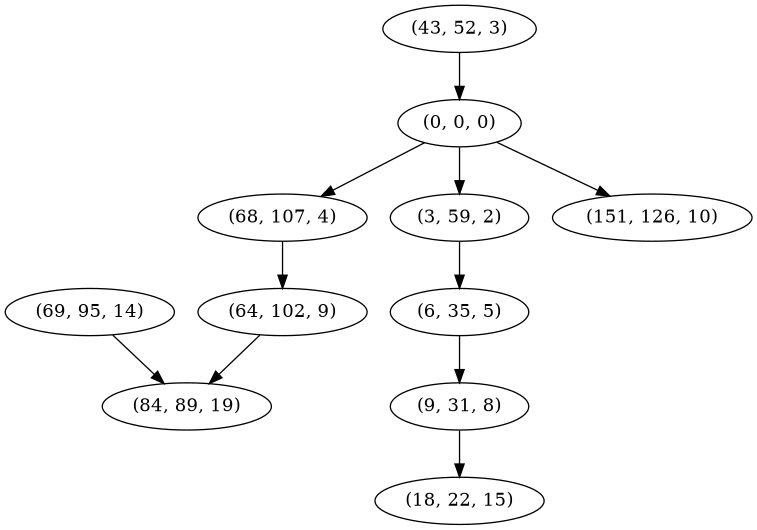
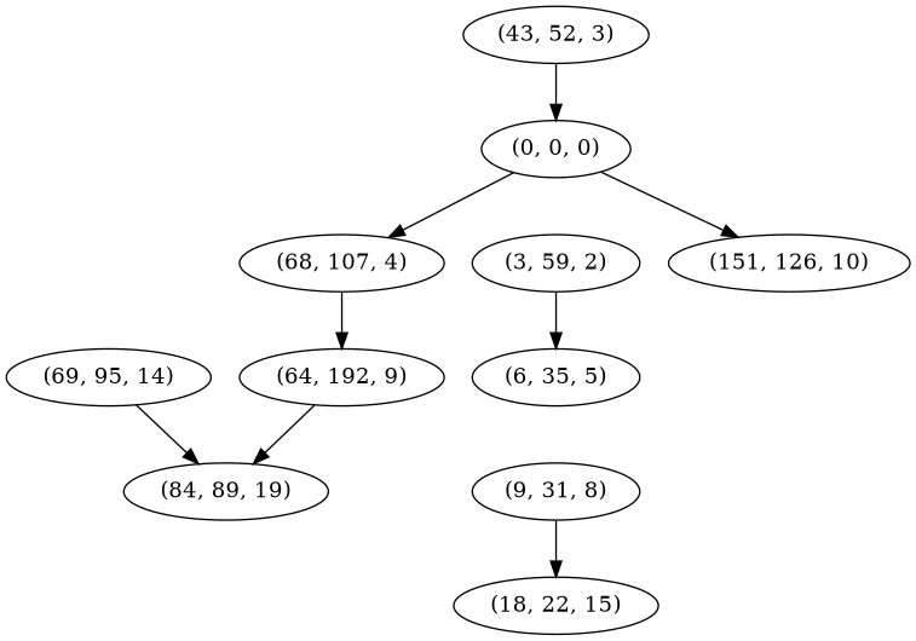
  digraph {
    n1 [label="(3, 59, 2)"]
    "(0, 0, 0)"
    n3 [label="(68, 107, 4)"]
    n4 [label="(151, 126, 10)"]
    "(6, 35, 5)"
    "(43, 52, 3)"
-   "(64, 102, 9)"
+   "(64, 102, 9)" [label="(64, 192, 9)"]
    "(9, 31, 8)"
    "(18, 22, 15)"
    "(84, 89, 19)"
    "(69, 95, 14)"
    n1 -> "(6, 35, 5)"
-   "(0, 0, 0)" -> n1
    "(0, 0, 0)" -> n3
    "(0, 0, 0)" -> n4
    n3 -> "(64, 102, 9)"
-   "(6, 35, 5)" -> "(9, 31, 8)"
    "(43, 52, 3)" -> "(0, 0, 0)"
    "(64, 102, 9)" -> "(84, 89, 19)"
    "(9, 31, 8)" -> "(18, 22, 15)"
    "(69, 95, 14)" -> "(84, 89, 19)"
  }
